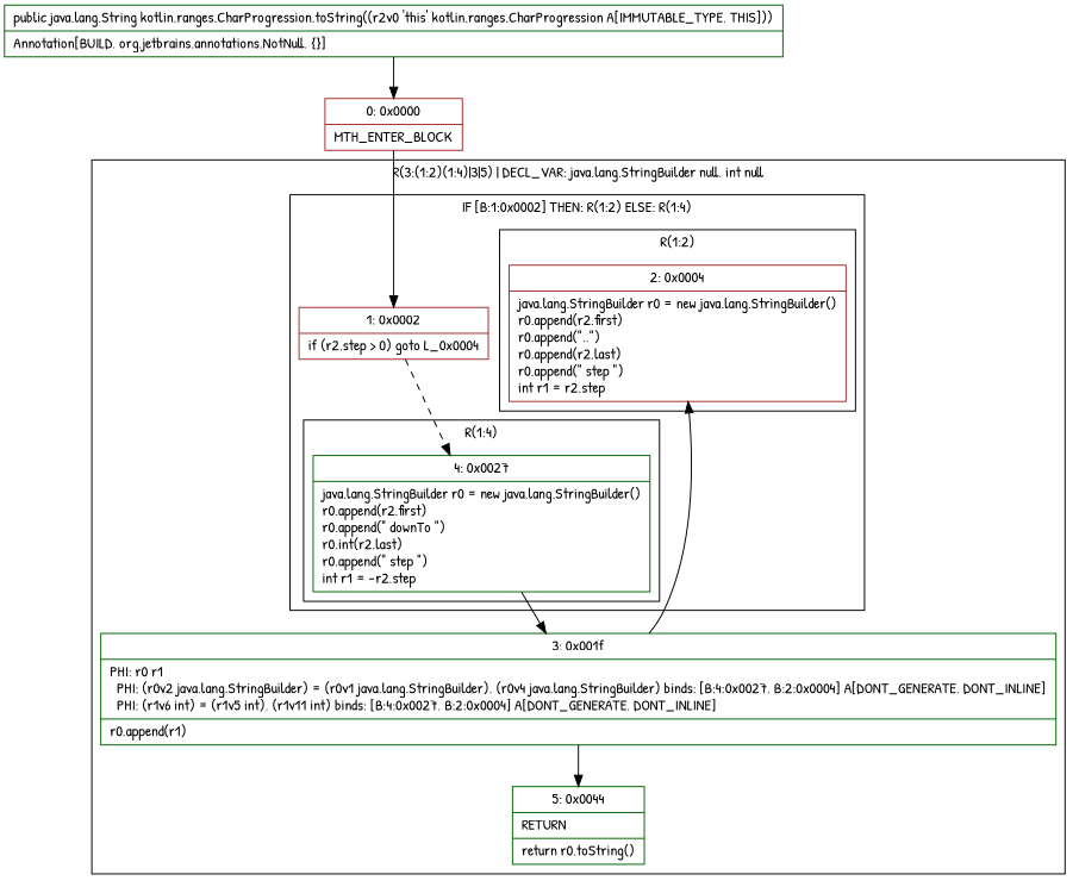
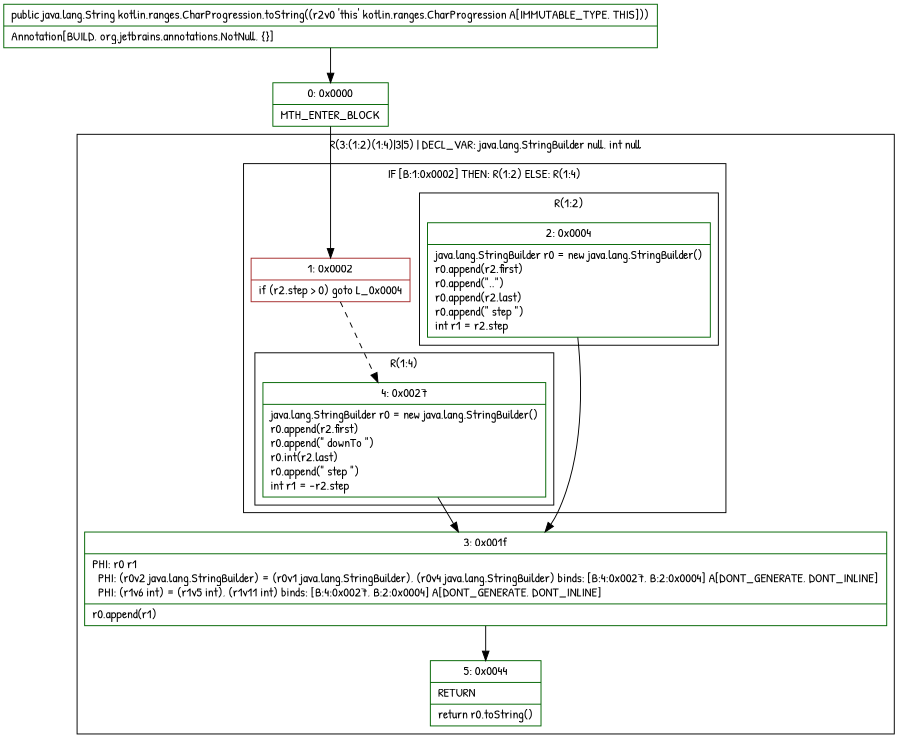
  digraph {
    fontname="Patrick Hand"
    node [color=darkgreen fontname="Patrick Hand" shape=record]
    edge [fontname="Patrick Hand"]
-   n1 [color=brown label="{2\:\ 0x0004|java.lang.StringBuilder r0 = new java.lang.StringBuilder()\lr0.append(r2.first)\lr0.append(\"..\")\lr0.append(r2.last)\lr0.append(\" step \")\lint r1 = r2.step\l}"]
+   n1 [label="{2\:\ 0x0004|java.lang.StringBuilder r0 = new java.lang.StringBuilder()\lr0.append(r2.first)\lr0.append(\"..\")\lr0.append(r2.last)\lr0.append(\" step \")\lint r1 = r2.step\l}"]
    n2 [label="{4\:\ 0x0027|java.lang.StringBuilder r0 = new java.lang.StringBuilder()\lr0.append(r2.first)\lr0.append(\" downTo \")\lr0.int(r2.last)\lr0.append(\" step \")\lint r1 = \-r2.step\l}"]
    n3 [color=brown label="{1\:\ 0x0002|if (r2.step \> 0) goto L_0x0004\l}"]
    n4 [label="{3\:\ 0x001f|PHI: r0 r1 \l  PHI: (r0v2 java.lang.StringBuilder) = (r0v1 java.lang.StringBuilder), (r0v4 java.lang.StringBuilder) binds: [B:4:0x0027, B:2:0x0004] A[DONT_GENERATE, DONT_INLINE]\l  PHI: (r1v6 int) = (r1v5 int), (r1v11 int) binds: [B:4:0x0027, B:2:0x0004] A[DONT_GENERATE, DONT_INLINE]\l|r0.append(r1)\l}"]
    n5 [label="{5\:\ 0x0044|RETURN\l|return r0.toString()\l}"]
-   n6 [color=brown label="{0\:\ 0x0000|MTH_ENTER_BLOCK\l}"]
+   n6 [label="{0\:\ 0x0000|MTH_ENTER_BLOCK\l}"]
    n7 [label="{public java.lang.String kotlin.ranges.CharProgression.toString((r2v0 'this' kotlin.ranges.CharProgression A[IMMUTABLE_TYPE, THIS]))  | Annotation[BUILD, org.jetbrains.annotations.NotNull, \{\}]\l}"]
    subgraph cluster_1 {
      label="R(3:(1:2)(1:4)|3|5) | DECL_VAR: java.lang.StringBuilder null, int null\l"
      n4
      n5
      subgraph cluster_2 {
        label="IF [B:1:0x0002] THEN: R(1:2) ELSE: R(1:4)"
        n3
        subgraph cluster_3 {
          label="R(1:2)"
          n1
        }
        subgraph cluster_4 {
          label="R(1:4)"
          n2
        }
      }
    }
-   n4 -> n1
+   n1 -> n4
    n2 -> n4
    n3 -> n2 [style=dashed]
    n4 -> n5
    n6 -> n3
    n7 -> n6
  }
